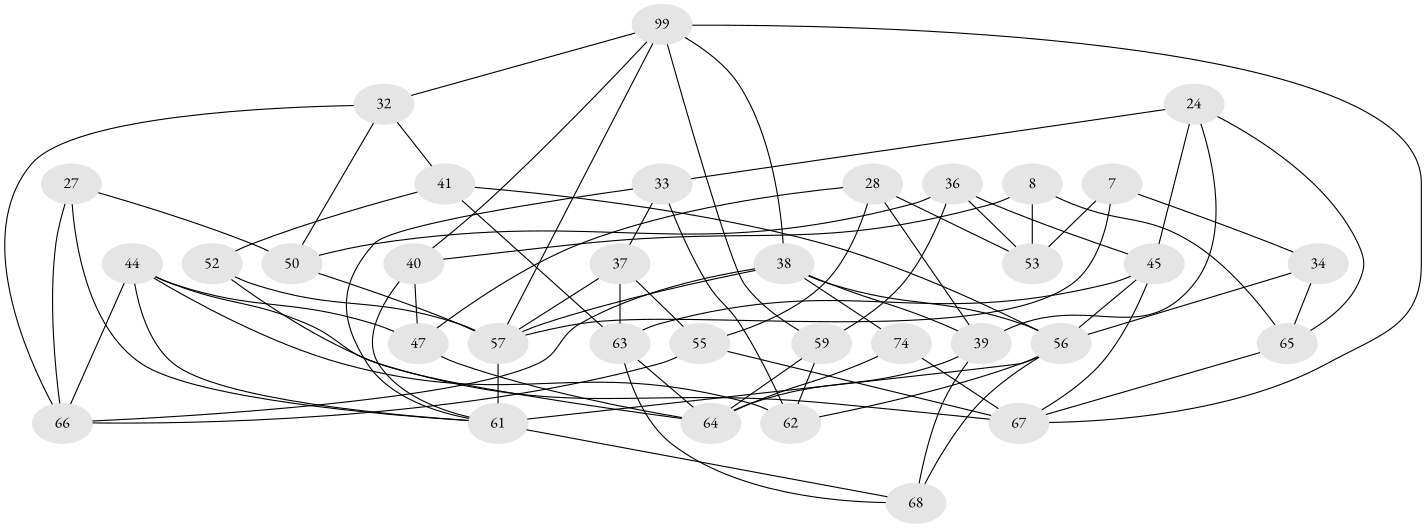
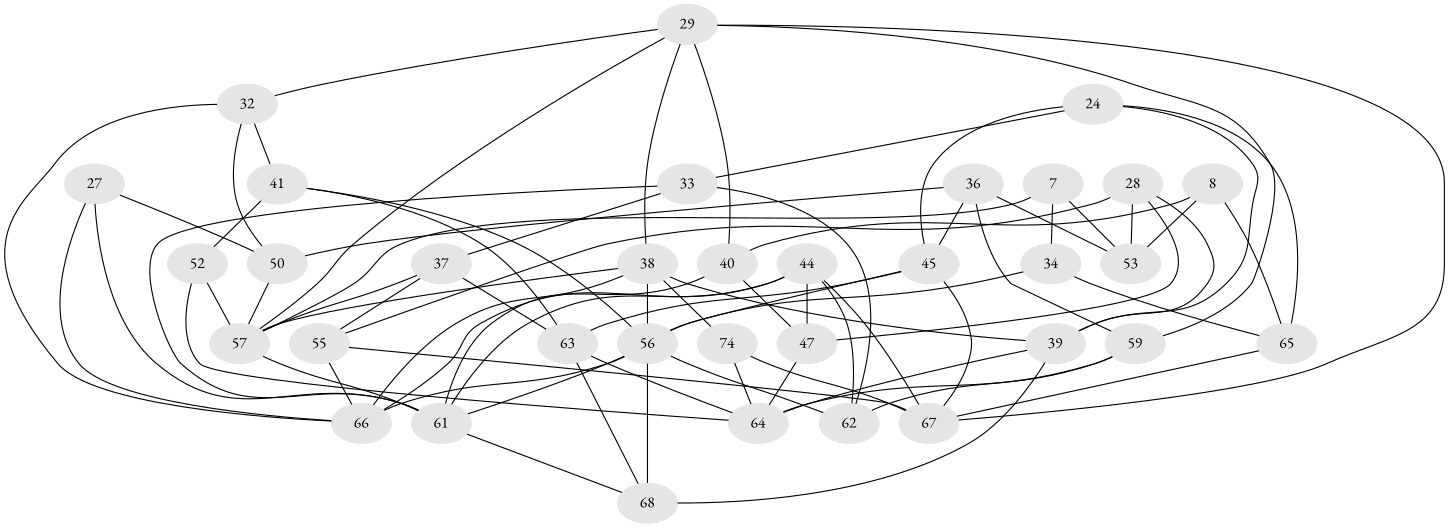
  graph {
    fontname="EB Garamond"
    node [color=gray90 fontname="EB Garamond" style=filled]
    edge [fontname="EB Garamond"]
    7
    34
    53 [super="+19"]
    57 [super="+11+31"]
    65
    56 [super="+10+26+17"]
    61 [super="+18+48"]
    8
    40
    47 [super="+39"]
    67 [super="+51+16"]
    24
    33
    45 [super="+30"]
    n15 [label=39 super="+43"]
    37
    62
    63 [super="+42"]
    64 [super="+13+25"]
    68 [super="+58"]
    27
    50
    66 [super="+60+35"]
    28
    55
-   29 [super="+14" label=99]
+   29 [super="+14"]
    32
    38 [super="+5+23+22"]
    59 [super="+46"]
    41
    n31 [label=74]
    52
    36 [super="+20"]
    44 [super="+9+12"]
    7 -- 34
    7 -- 53 [weight=2]
    7 -- 57
    34 -- 65
    34 -- 56
    57 -- 61 [weight=3]
    65 -- 67
    56 -- 61 [weight=2]
    56 -- 62
    56 -- 68 [weight=2]
+   56 -- 66
    61 -- 68
    8 -- 53 [weight=2]
    8 -- 65
    8 -- 40
    40 -- 61
    40 -- 47
    47 -- 64
    24 -- 65
    24 -- 33
    24 -- 45
    24 -- n15
    33 -- 61
    33 -- 37
    33 -- 62
    45 -- 56
    45 -- 67
    45 -- 63
    n15 -- 64
    n15 -- 68 [weight=2]
    37 -- 57
    37 -- 63
    37 -- 55
    63 -- 64 [weight=2]
    63 -- 68
    27 -- 61
    27 -- 50
    27 -- 66
    50 -- 57
    28 -- 53
    28 -- 47
    28 -- n15
    28 -- 55
    55 -- 67
    55 -- 66
    29 -- 57
    29 -- 40
    29 -- 67
    29 -- 32
    29 -- 38
    29 -- 59
    32 -- 50
    32 -- 66
    32 -- 41
    38 -- 57 [weight=3]
    38 -- 56 [weight=2]
    38 -- n15
    38 -- 66 [weight=2]
    38 -- n31
    59 -- 62
    59 -- 64 [weight=2]
    41 -- 56
    41 -- 63
    41 -- 52
    n31 -- 67 [weight=2]
    n31 -- 64
    52 -- 57 [weight=2]
    52 -- 64
    36 -- 53
    36 -- 45 [weight=2]
    36 -- 50
    36 -- 59 [weight=2]
    44 -- 61
    44 -- 47 [weight=2]
    44 -- 67 [weight=2]
    44 -- 62
    44 -- 66 [weight=2]
  }
